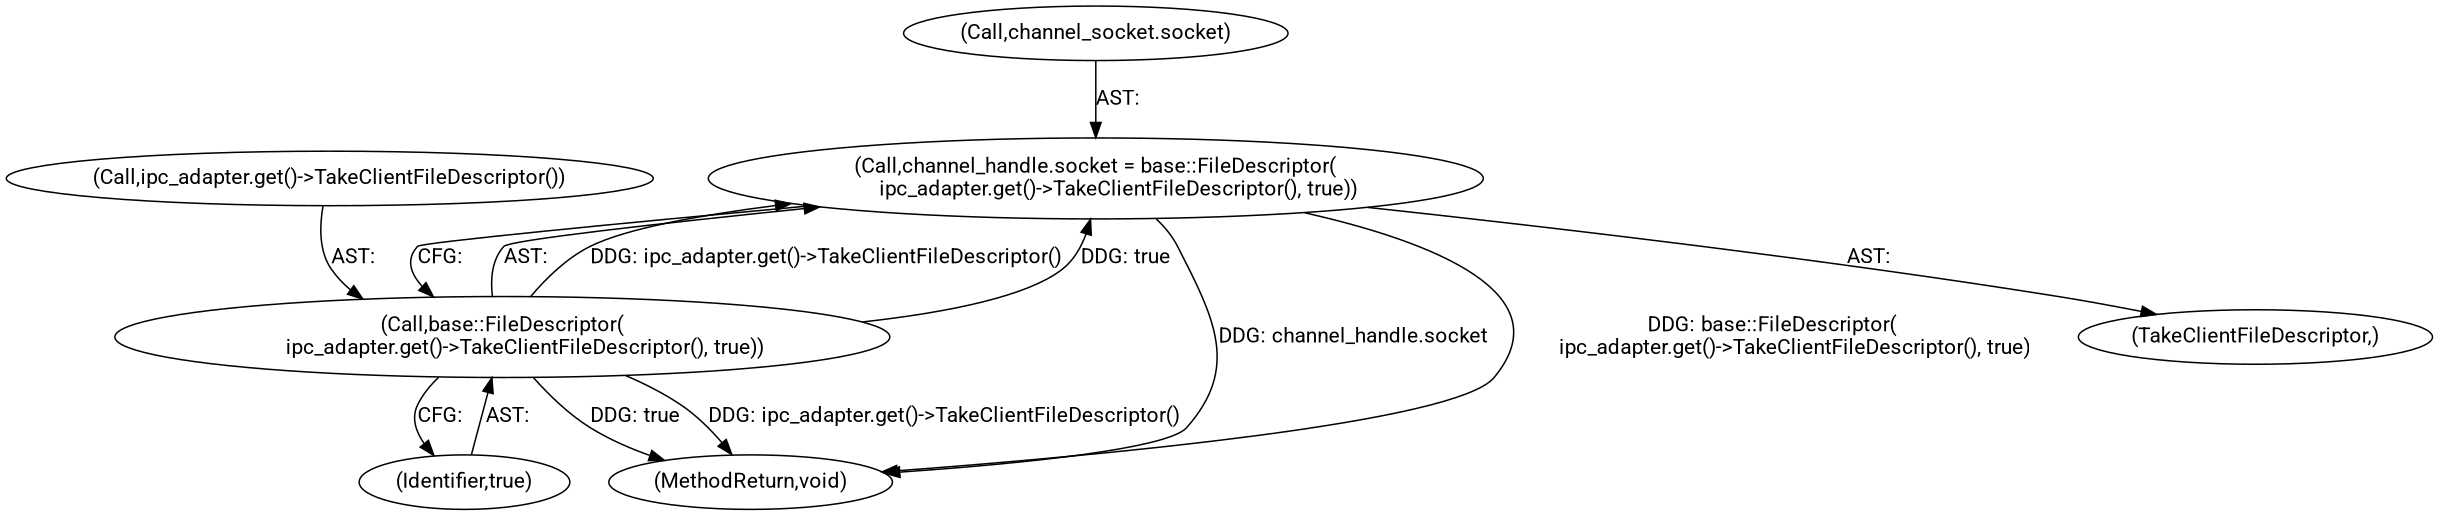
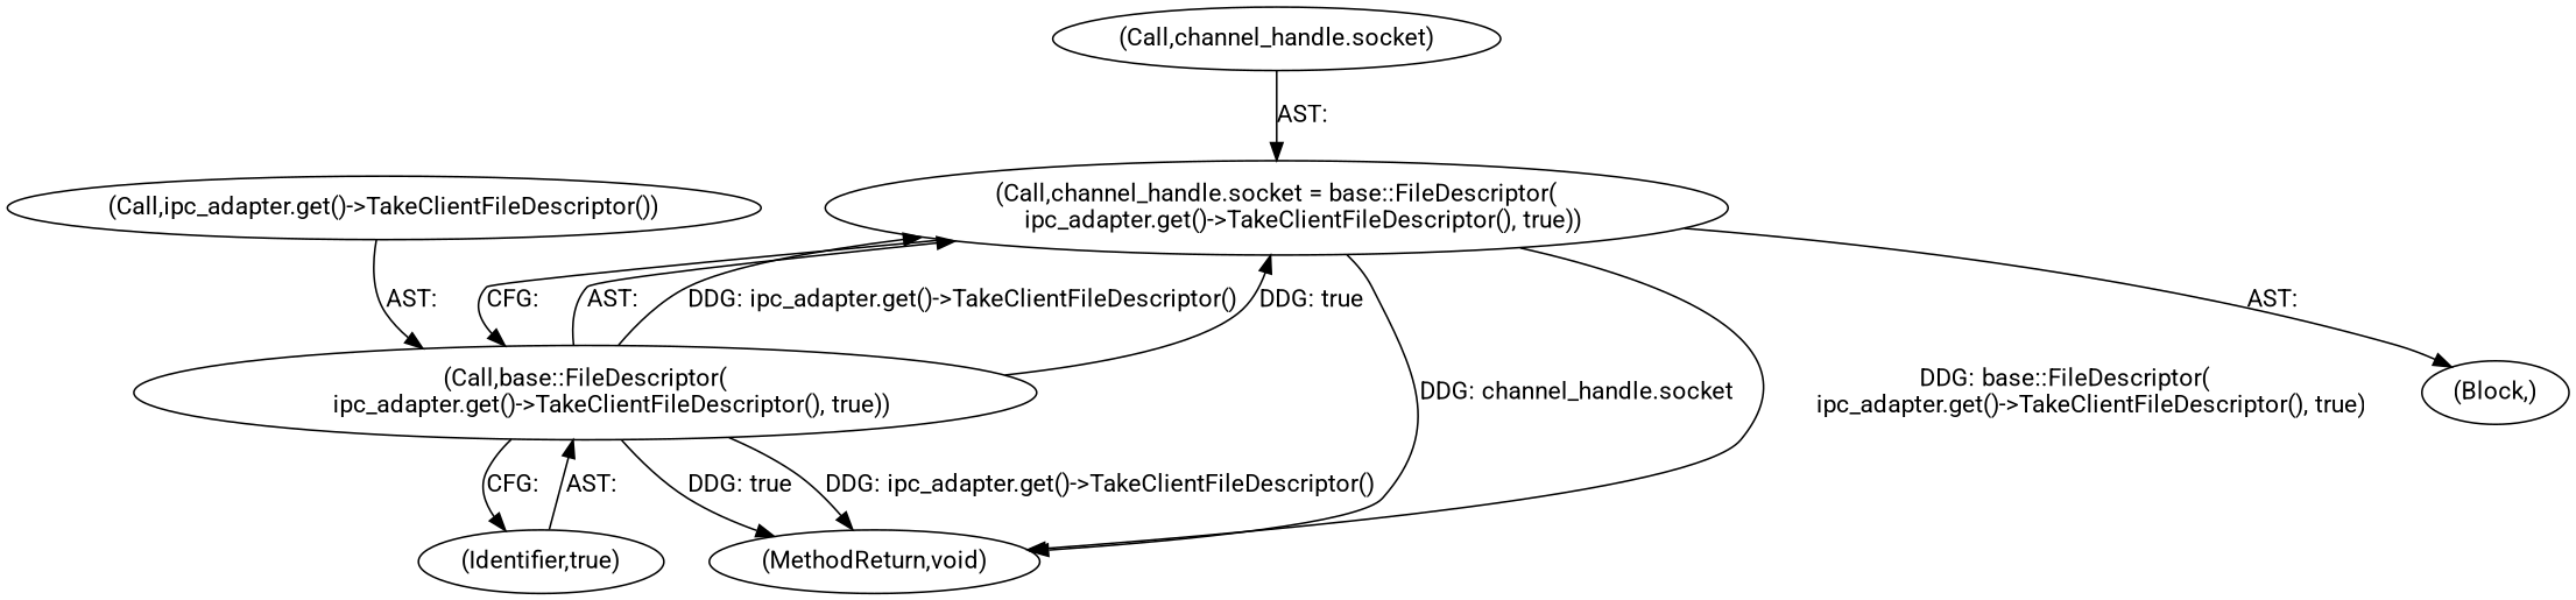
  digraph {
    fontname=Roboto
    node [fontname=Roboto]
    edge [fontname=Roboto]
    n1 [label="(Call,channel_handle.socket = base::FileDescriptor(\n        ipc_adapter.get()->TakeClientFileDescriptor(), true))"]
    n2 [label="(Call,base::FileDescriptor(\n        ipc_adapter.get()->TakeClientFileDescriptor(), true))"]
-   n3 [label="(TakeClientFileDescriptor,)"]
+   n3 [label="(Block,)"]
    n4 [label="(MethodReturn,void)"]
    n5 [label="(Identifier,true)"]
    n6 [label="(Call,ipc_adapter.get()->TakeClientFileDescriptor())"]
-   n7 [label="(Call,channel_socket.socket)"]
+   n7 [label="(Call,channel_handle.socket)"]
    n1 -> n2 [label="CFG: "]
    n1 -> n3 [label="AST: "]
    n1 -> n4 [label="DDG: channel_handle.socket"]
    n1 -> n4 [label="DDG: base::FileDescriptor(\n        ipc_adapter.get()->TakeClientFileDescriptor(), true)"]
    n2 -> n1 [label="AST: "]
    n2 -> n1 [label="DDG: ipc_adapter.get()->TakeClientFileDescriptor()"]
    n2 -> n1 [label="DDG: true"]
    n2 -> n4 [label="DDG: true"]
    n2 -> n4 [label="DDG: ipc_adapter.get()->TakeClientFileDescriptor()"]
    n2 -> n5 [label="CFG: "]
    n5 -> n2 [label="AST: "]
    n6 -> n2 [label="AST: "]
    n7 -> n1 [label="AST: "]
  }
